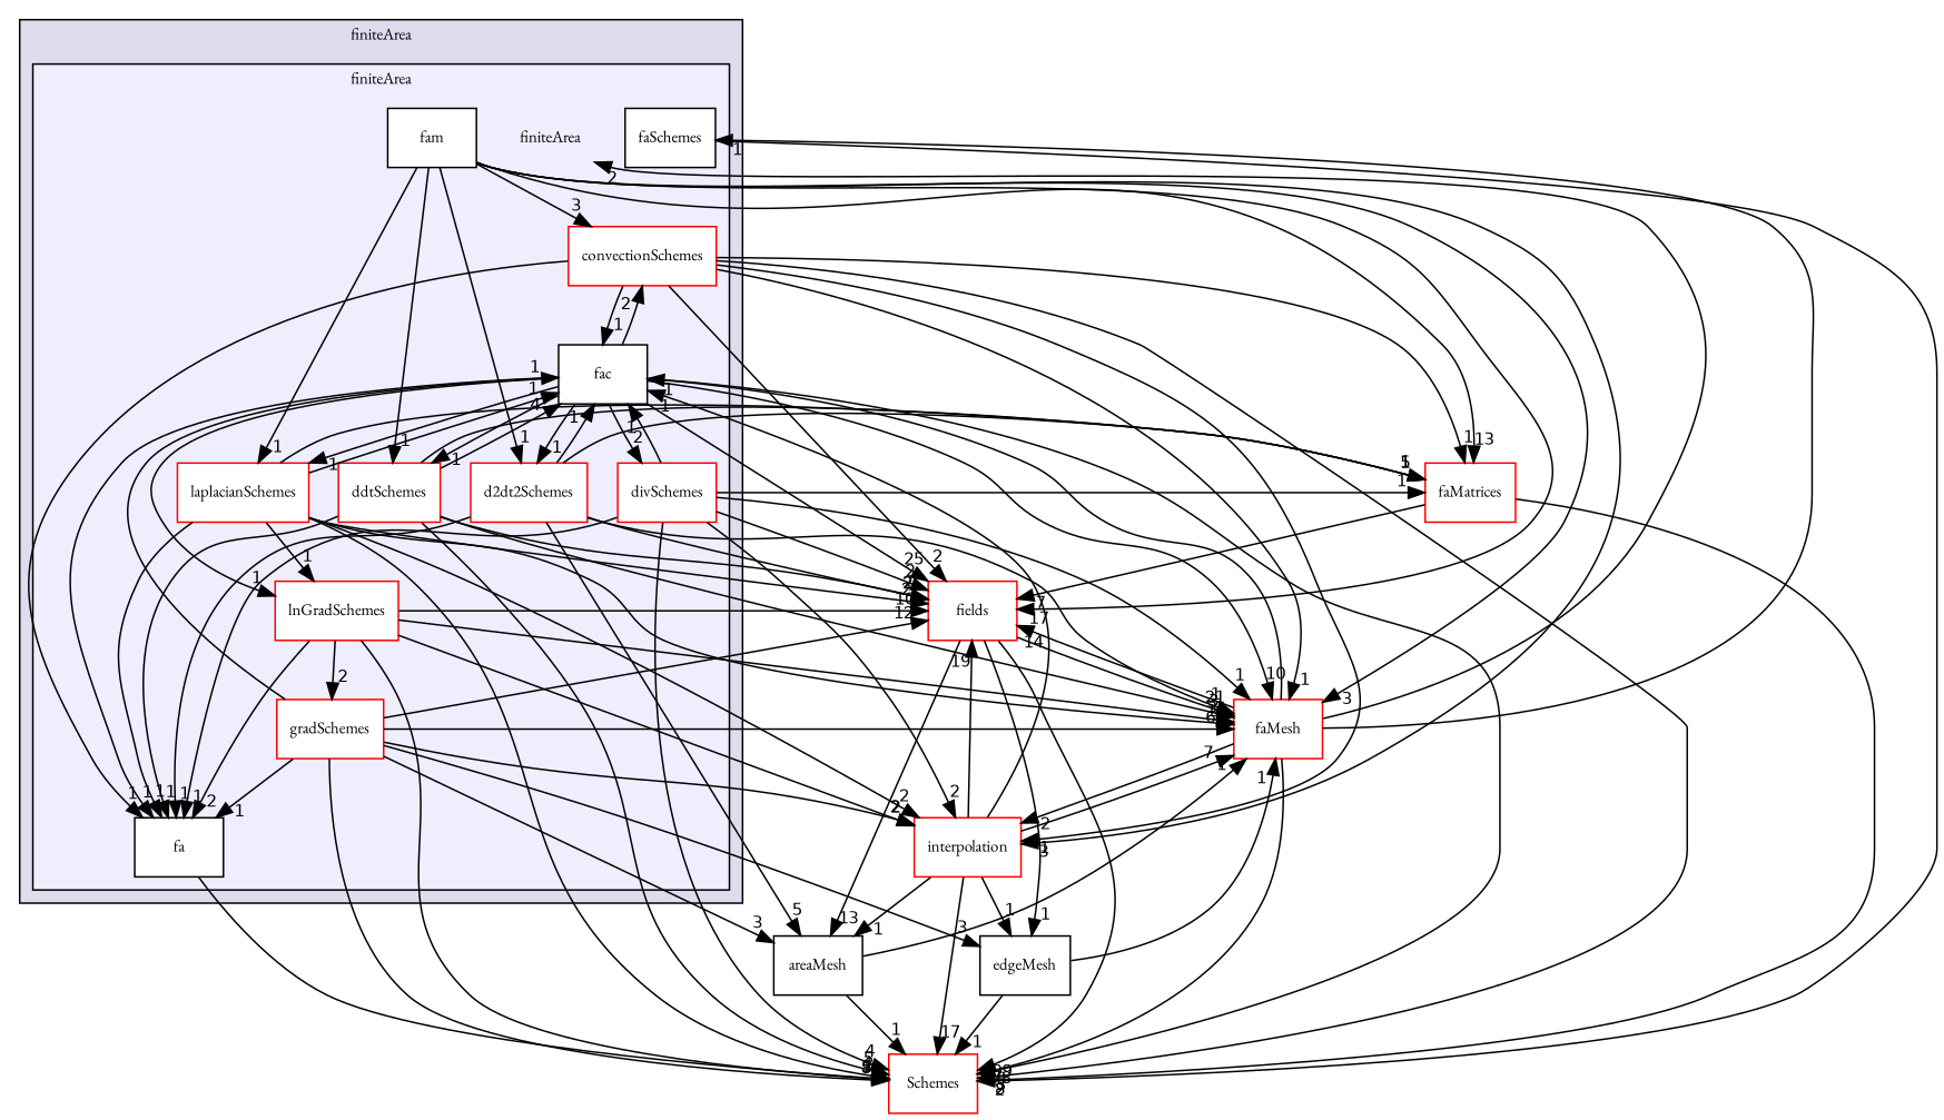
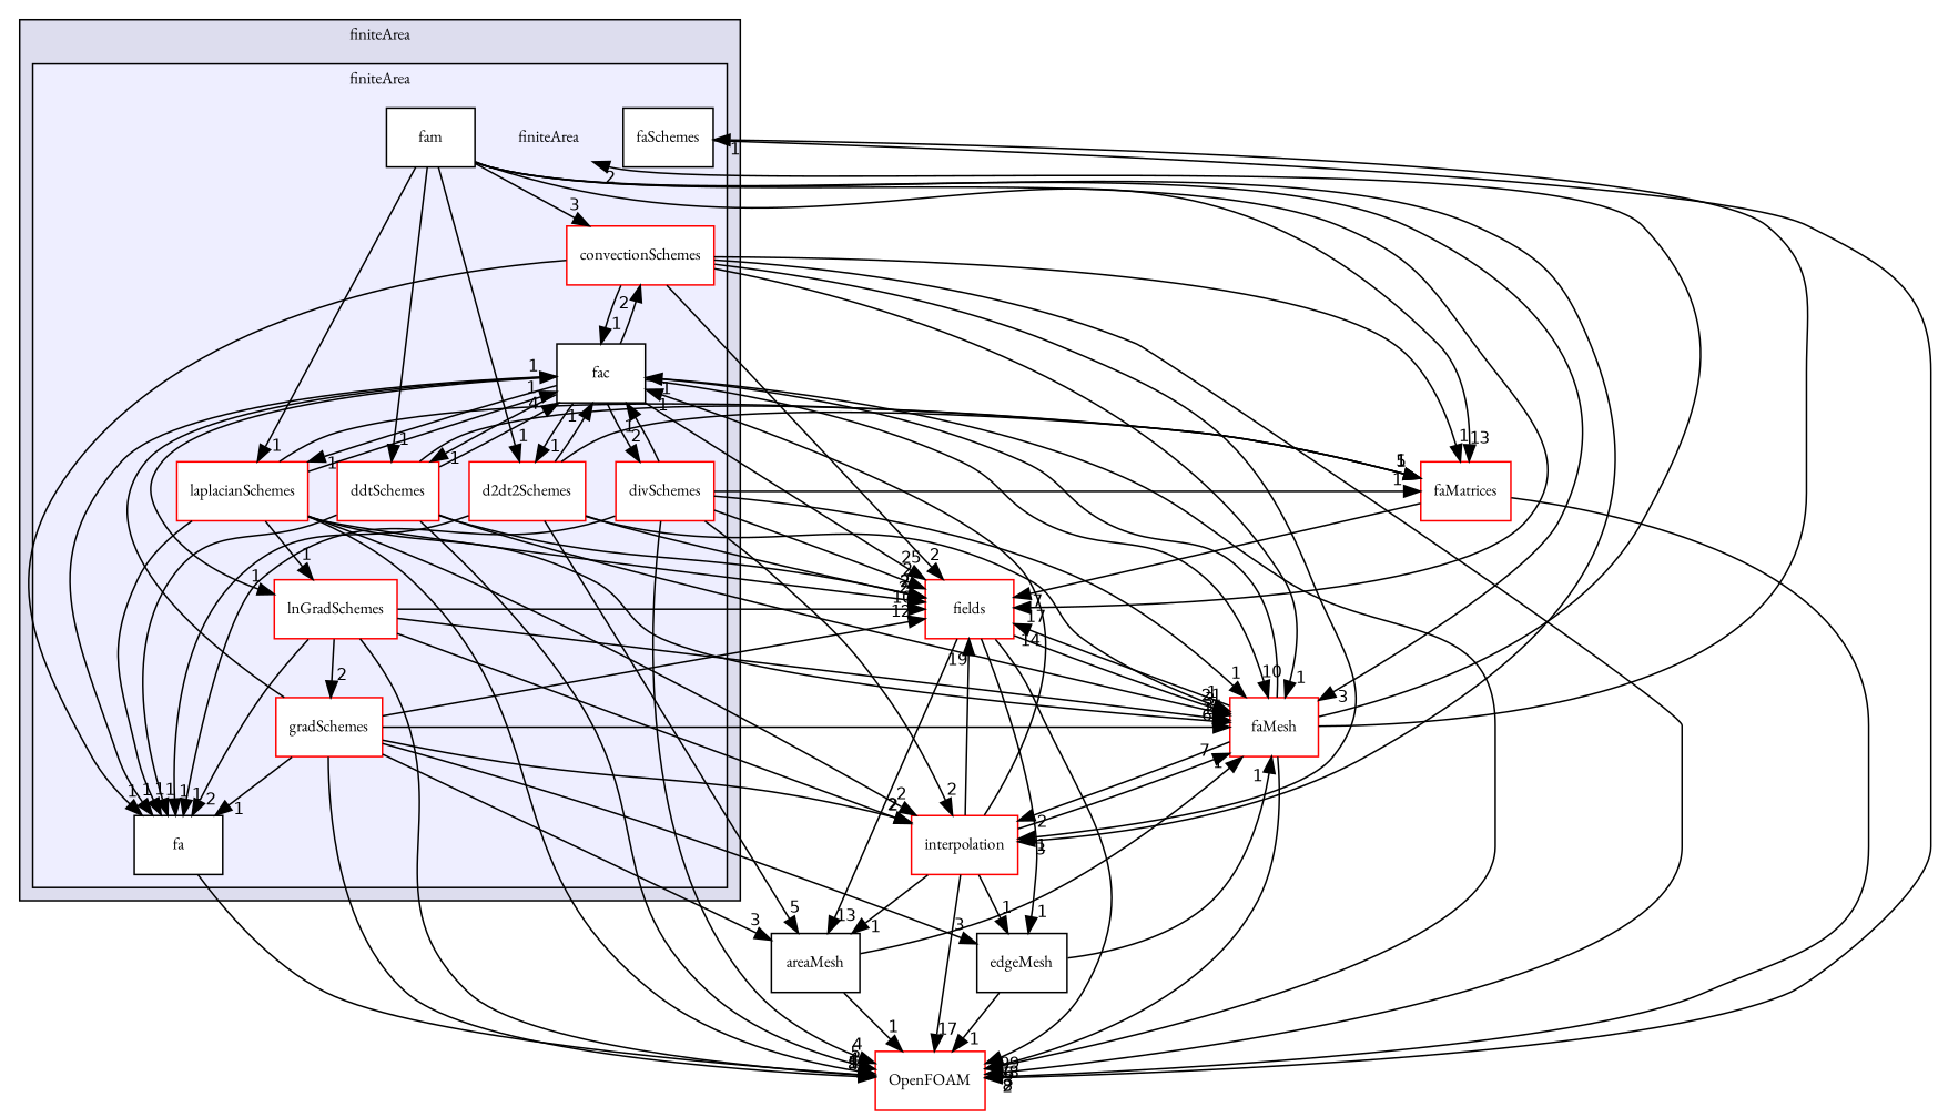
  digraph {
    compound=true
    fontname="EB Garamond"
    node [fontname="EB Garamond" fontsize=10 shape=box color=red fillcolor=white style=filled]
    edge [fontname="EB Garamond" headlabel=1 labeldistance=1.5 labelfontname=Helvetica labelfontsize=10]
    n1 [label=finiteArea shape=plaintext color="" fillcolor="" style=""]
    n2 [label=convectionSchemes]
    n3 [label=d2dt2Schemes]
    n4 [label=ddtSchemes]
    n5 [label=divSchemes]
    n6 [color=black label=fa]
    n7 [color=black label=fac]
    n8 [color=black label=fam]
    n9 [color=black label=faSchemes]
    n10 [label=gradSchemes]
    n11 [label=laplacianSchemes]
    n12 [label=lnGradSchemes]
    n13 [label=fields fillcolor="" style=""]
    n14 [label=faMatrices fillcolor="" style=""]
-   n15 [label=Schemes fillcolor="" style=""]
+   n15 [label=OpenFOAM fillcolor="" style=""]
    n16 [label=faMesh fillcolor="" style=""]
    n17 [label=interpolation fillcolor="" style=""]
    n18 [label=areaMesh color="" fillcolor="" style=""]
    n19 [label=edgeMesh color="" fillcolor="" style=""]
    subgraph cluster_1 {
      bgcolor="#ddddee"
      fontsize=10
      label=finiteArea
      pencolor=black
      subgraph cluster_2 {
        bgcolor="#eeeeff"
        fontsize=10
        label=finiteArea
        pencolor=black
        n1
        n2
        n3
        n4
        n5
        n6
        n7
        n8
        n9
        n10
        n11
        n12
      }
    }
    n2 -> n6
    n2 -> n7
    n2 -> n13 [headlabel=2]
    n2 -> n14
    n2 -> n15 [headlabel=3]
    n2 -> n16
    n2 -> n17
    n3 -> n6
    n3 -> n7
    n3 -> n13 [headlabel=2]
    n3 -> n14
    n3 -> n16
    n3 -> n18 [headlabel=5]
    n4 -> n6
    n4 -> n7 [headlabel=4]
    n4 -> n13 [headlabel=2]
    n4 -> n14 [headlabel=5]
    n4 -> n15 [headlabel=5]
    n4 -> n16 [headlabel=3]
    n5 -> n6
    n5 -> n7
    n5 -> n13 [headlabel=2]
    n5 -> n14
    n5 -> n15 [headlabel=4]
    n5 -> n16
    n5 -> n17 [headlabel=2]
    n6 -> n15
    n7 -> n2 [headlabel=2]
    n7 -> n3
    n7 -> n4
    n7 -> n5 [headlabel=2]
    n7 -> n6
    n7 -> n11
    n7 -> n12
    n7 -> n13 [headlabel=25]
    n7 -> n15 [headlabel=6]
    n7 -> n16 [headlabel=10]
    n8 -> n2 [headlabel=3]
    n8 -> n3
    n8 -> n4
    n8 -> n11
    n8 -> n13 [headlabel=17]
    n8 -> n14 [headlabel=13]
    n8 -> n16 [headlabel=3]
    n8 -> n17 [headlabel=3]
    n9 -> n15 [headlabel=2]
    n10 -> n6
    n10 -> n7
    n10 -> n13 [headlabel=12]
    n10 -> n15 [headlabel=8]
    n10 -> n16 [headlabel=6]
    n10 -> n17 [headlabel=2]
    n10 -> n18 [headlabel=3]
    n10 -> n19 [headlabel=3]
    n11 -> n6
    n11 -> n7
    n11 -> n12
    n11 -> n13 [headlabel=2]
    n11 -> n14
    n11 -> n15 [headlabel=4]
    n11 -> n16
    n11 -> n17 [headlabel=2]
    n12 -> n6 [headlabel=2]
    n12 -> n10 [headlabel=2]
    n12 -> n13 [headlabel=10]
    n12 -> n15 [headlabel=5]
    n12 -> n16 [headlabel=3]
    n12 -> n17 [headlabel=2]
    n13 -> n15 [headlabel=99]
    n13 -> n16 [headlabel=21]
    n13 -> n18 [headlabel=13]
    n13 -> n19
    n14 -> n13 [headlabel=7]
    n14 -> n15 [headlabel=8]
    n16 -> n1 [headlabel=2]
    n16 -> n7
    n16 -> n9
    n16 -> n13 [headlabel=14]
    n16 -> n15 [headlabel=78]
    n16 -> n17 [headlabel=2]
    n17 -> n7
    n17 -> n13 [headlabel=19]
    n17 -> n15 [headlabel=17]
    n17 -> n16 [headlabel=7]
    n17 -> n18
    n17 -> n19
    n18 -> n15
    n18 -> n16
    n19 -> n15
    n19 -> n16
  }
